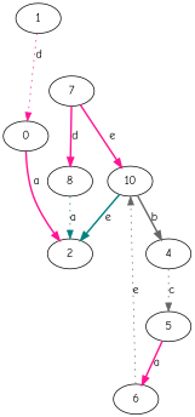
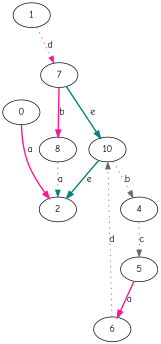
  strict digraph {
    fontname="Comic Neue"
    node [fontname="Comic Neue"]
    edge [color=deeppink fontname="Comic Neue" style=bold]
    0
    2
    1
    7
    10
    8
    4
    5
    6
    0 -> 2 [label=a]
-   1 -> 0 [label=d style=dotted]
-   7 -> 10 [label=e]
-   7 -> 8 [label=d]
+   1 -> 7 [label=d style=dotted]
+   7 -> 10 [color=teal label=e]
+   7 -> 8 [label=b]
    10 -> 2 [color=teal label=e]
-   10 -> 4 [color=gray40 label=b]
+   10 -> 4 [color=gray40 label=b style=dotted]
    8 -> 2 [color=teal label=a style=dotted]
    4 -> 5 [color=gray40 label=c style=dotted]
    5 -> 6 [label=a]
-   6 -> 10 [color=gray40 label=e style=dotted]
+   6 -> 10 [color=gray40 label=d style=dotted]
  }
